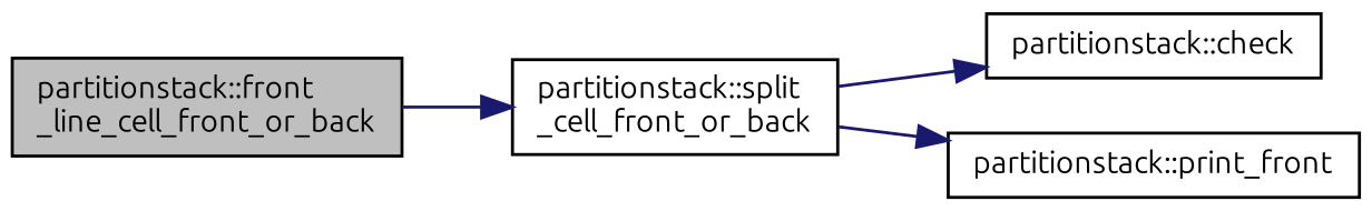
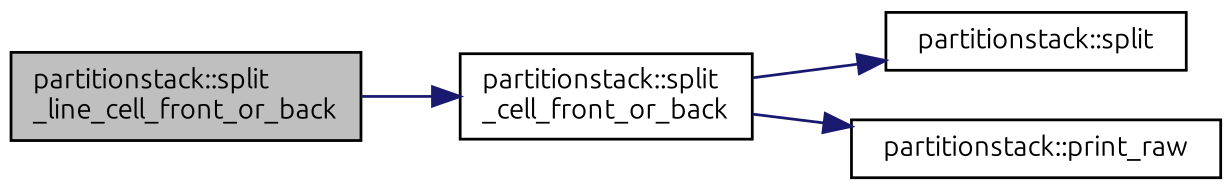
  digraph {
    fontname=Ubuntu
    rankdir=LR
    node [color=black fillcolor=white fontname=Ubuntu fontsize=10 shape=record style=filled]
    edge [color=midnightblue fontname=Ubuntu fontsize=10 labelfontname=Helvetica labelfontsize=10 style=solid]
-   n1 [fillcolor=grey75 fontcolor=black height=0.2 label="partitionstack::front\l_line_cell_front_or_back" width=0.4]
+   n1 [fillcolor=grey75 fontcolor=black height=0.2 label="partitionstack::split\l_line_cell_front_or_back" width=0.4]
    n2 [height=0.2 label="partitionstack::split\l_cell_front_or_back" width=0.4]
-   n3 [height=0.2 label="partitionstack::check" width=0.4]
-   n4 [height=0.2 label="partitionstack::print_front" width=0.4]
+   n3 [height=0.2 label="partitionstack::split" width=0.4]
+   n4 [height=0.2 label="partitionstack::print_raw" width=0.4]
    n1 -> n2
    n2 -> n3
    n2 -> n4
  }
